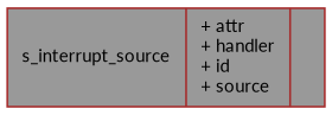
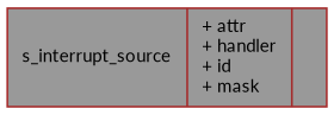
  digraph {
    rankdir=LR
    fontname=Lato
-   n1 [color=brown fillcolor=grey60 fontcolor=black fontname=Lato fontsize=10 height=0.2 label="{s_interrupt_source\n|+ attr\l+ handler\l+ id\l+ source\l|}" shape=record style=filled width=0.4]
+   n1 [color=brown fillcolor=grey60 fontcolor=black fontname=Lato fontsize=10 height=0.2 label="{s_interrupt_source\n|+ attr\l+ handler\l+ id\l+ mask\l|}" shape=record style=filled width=0.4]
  }
